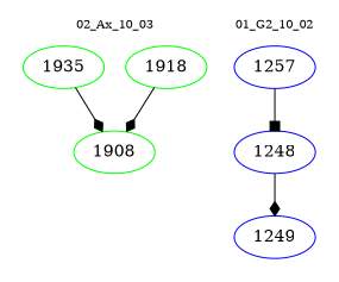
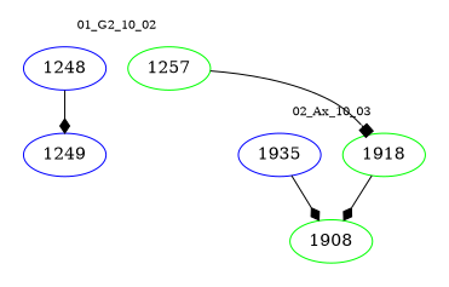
  digraph {
    node [color=green]
    edge [arrowhead=diamond color=black]
    n1 [label=1918]
    n2 [label=1908]
-   n3 [label=1935]
-   n4 [color=blue label=1257]
+   n3 [color=blue label=1935]
+   n4 [label=1257]
    n5 [color=blue label=1248]
    n6 [color=blue label=1249]
    subgraph cluster_1 {
      color=white
      fontsize=10
      label="02_Ax_10_03"
      n1
      n2
      n3
    }
    subgraph cluster_2 {
      color=white
      fontsize=10
      label="01_G2_10_02"
      n4
      n5
      n6
    }
    n1 -> n2
    n3 -> n2
-   n4 -> n5 [arrowhead=box]
+   n4 -> n1 [arrowhead=box]
    n5 -> n6
  }
